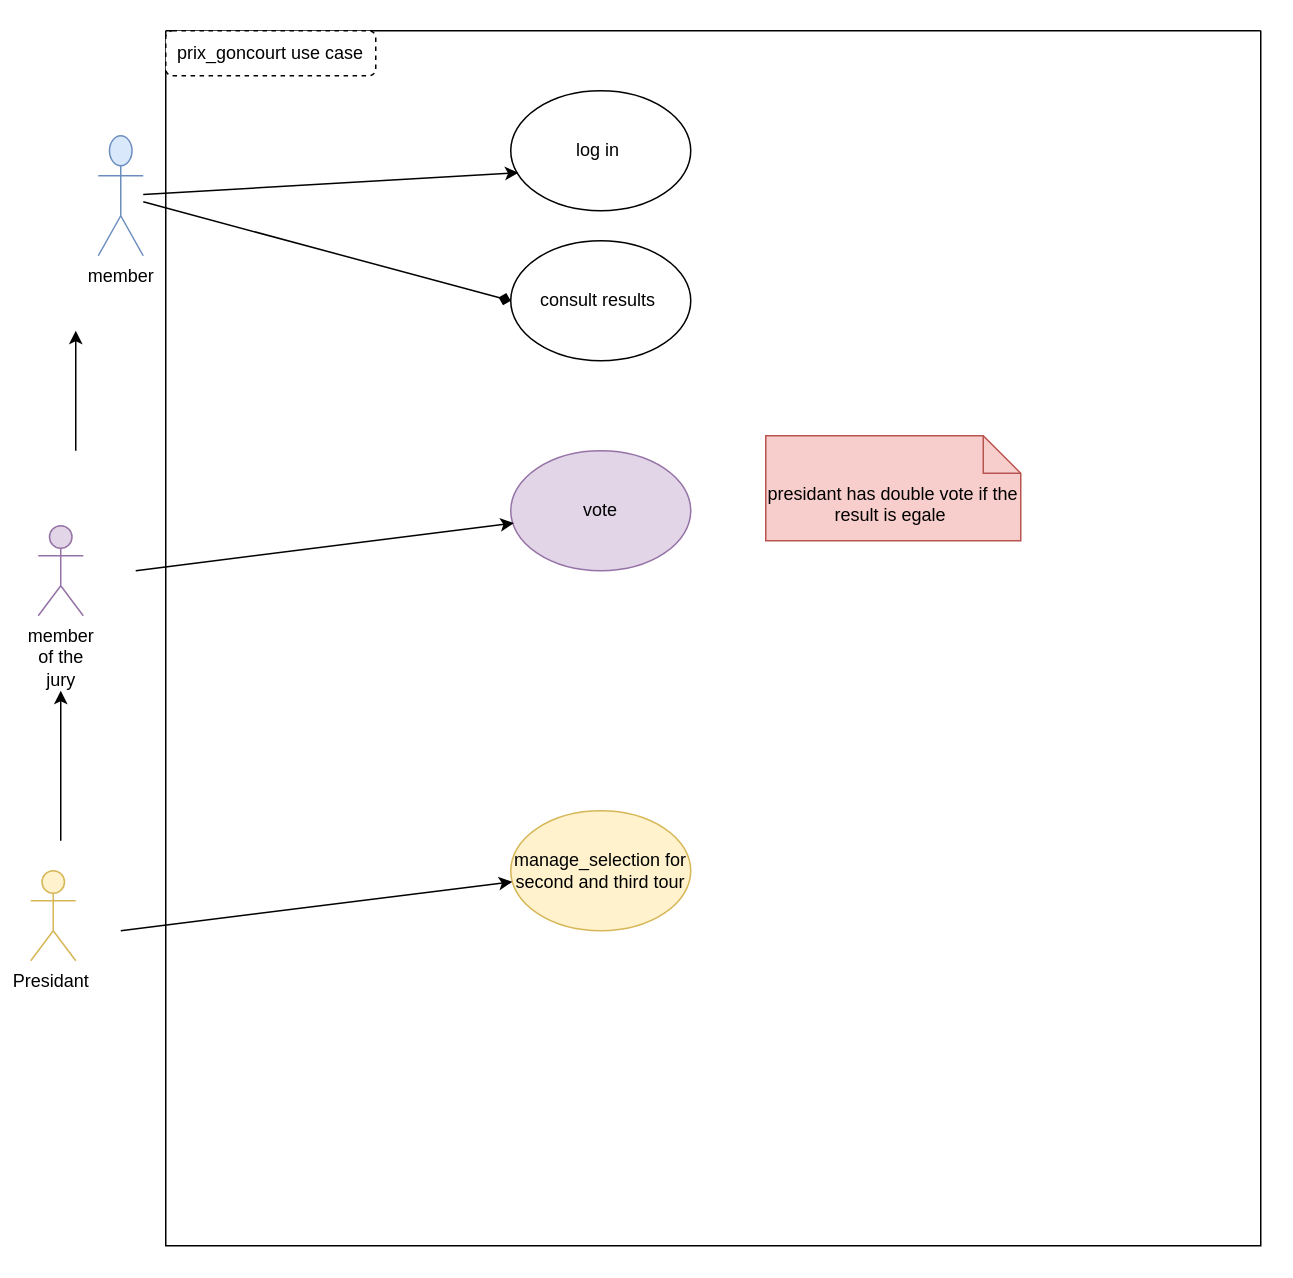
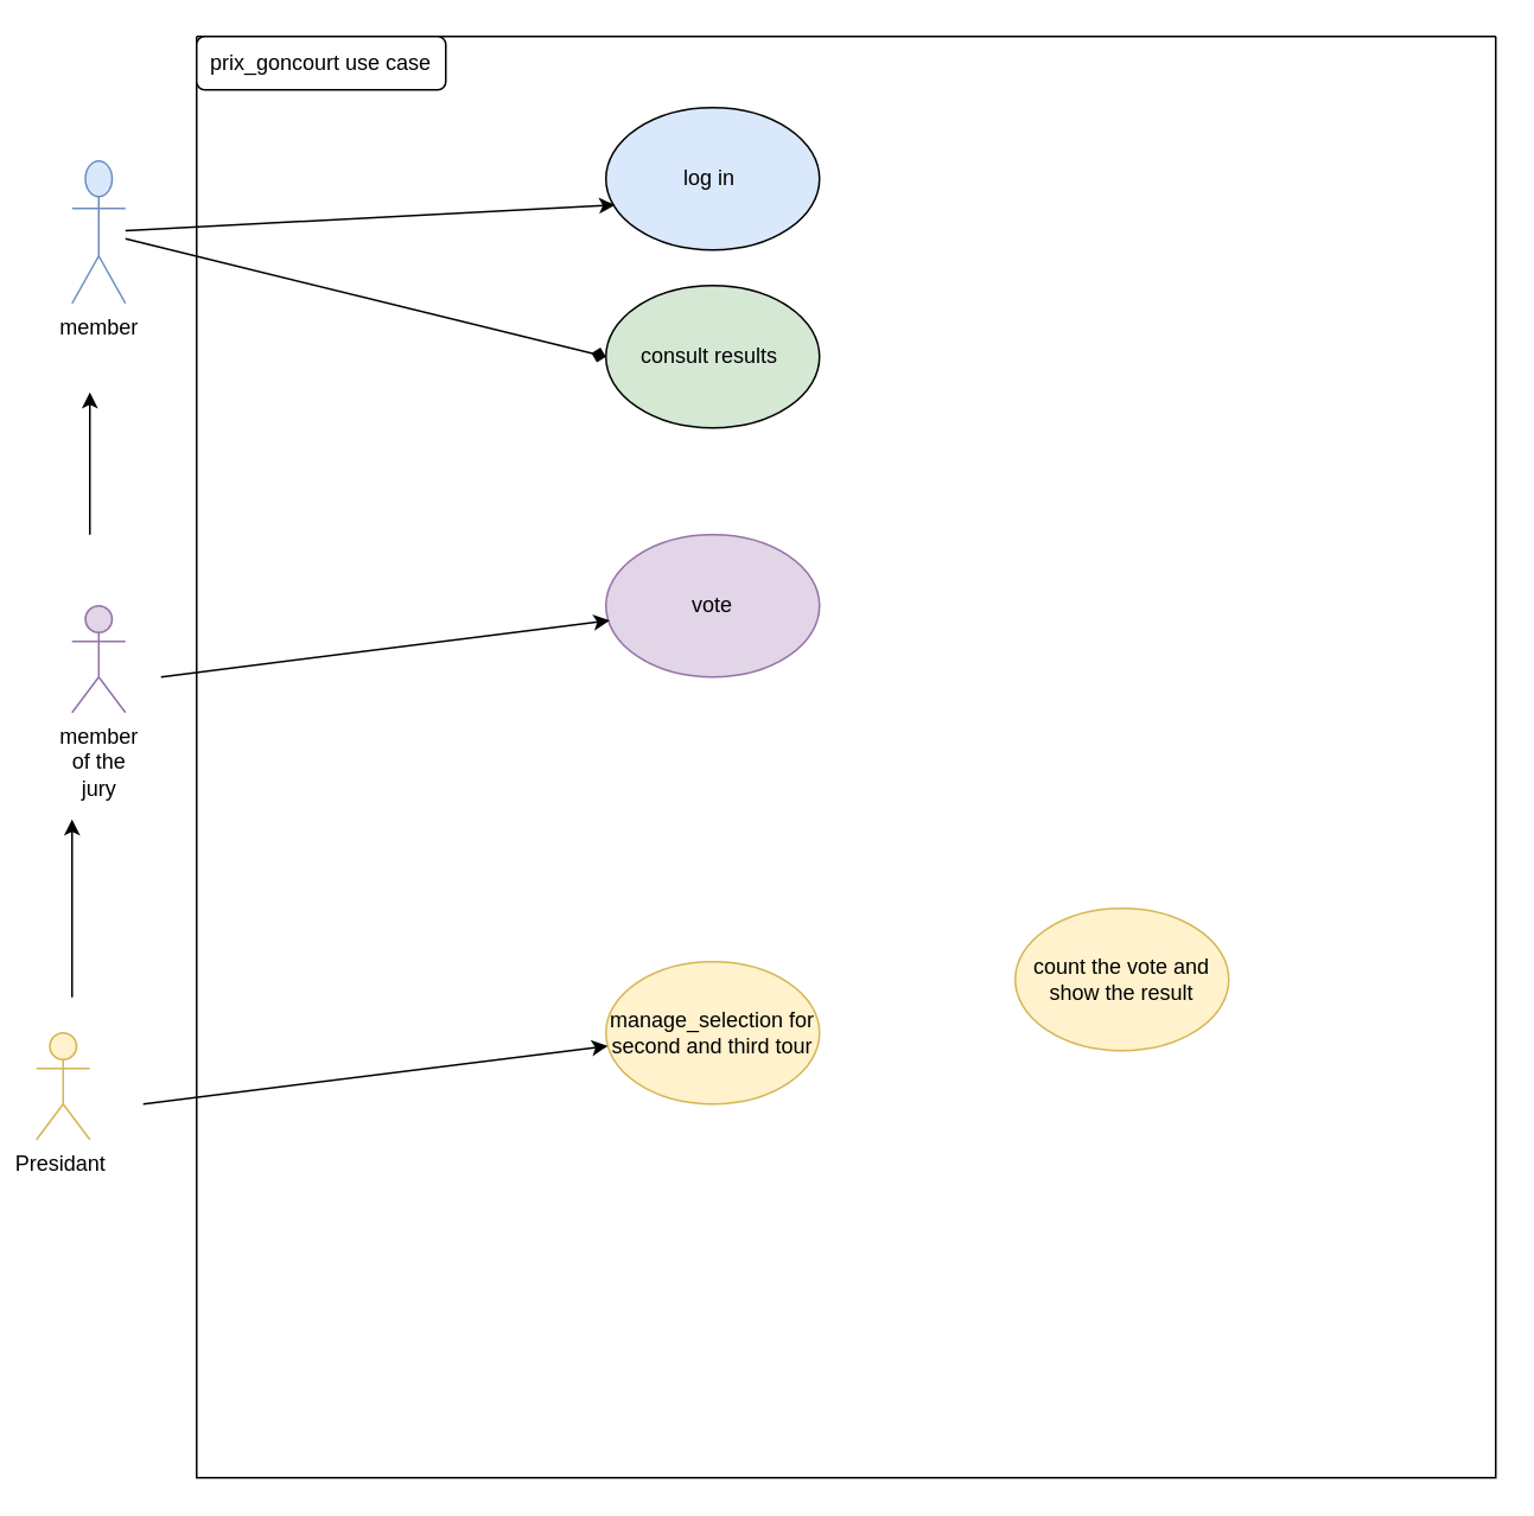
  <mxCell id="0" />
  <mxCell id="1" parent="0" />
  <mxCell id="2" value="" style="swimlane;startSize=0;" parent="1" vertex="1"><mxGeometry x="110" y="20" width="730" height="810" as="geometry" /></mxCell>
- <mxCell id="3" value="prix_goncourt use case" style="rounded=1;whiteSpace=wrap;html=1;dashed=1;" parent="2" vertex="1"><mxGeometry width="140" height="30" as="geometry" /></mxCell>
- <mxCell id="4" value="log in&amp;nbsp;" style="ellipse;whiteSpace=wrap;html=1;" parent="2" vertex="1"><mxGeometry x="230" y="40" width="120" height="80" as="geometry" /></mxCell>
- <mxCell id="5" value="consult results&amp;nbsp;" style="ellipse;whiteSpace=wrap;html=1;" parent="2" vertex="1"><mxGeometry x="230" y="140" width="120" height="80" as="geometry" /></mxCell>
+ <mxCell id="3" value="prix_goncourt use case" style="rounded=1;whiteSpace=wrap;html=1;" parent="2" vertex="1"><mxGeometry width="140" height="30" as="geometry" /></mxCell>
+ <mxCell id="4" value="log in&amp;nbsp;" style="ellipse;whiteSpace=wrap;html=1;fillColor=#dae8fc;" parent="2" vertex="1"><mxGeometry x="230" y="40" width="120" height="80" as="geometry" /></mxCell>
+ <mxCell id="5" value="consult results&amp;nbsp;" style="ellipse;whiteSpace=wrap;html=1;fillColor=#d5e8d4;" parent="2" vertex="1"><mxGeometry x="230" y="140" width="120" height="80" as="geometry" /></mxCell>
  <mxCell id="6" value="vote" style="ellipse;whiteSpace=wrap;html=1;fillColor=#e1d5e7;strokeColor=#9673a6;" parent="2" vertex="1"><mxGeometry x="230" y="280" width="120" height="80" as="geometry" /></mxCell>
  <mxCell id="7" value="manage_selection for second and third tour" style="ellipse;whiteSpace=wrap;html=1;fillColor=#fff2cc;strokeColor=#d6b656;" parent="2" vertex="1"><mxGeometry x="230" y="520" width="120" height="80" as="geometry" /></mxCell>
- <mxCell id="8" value="presidant has double vote if the result is egale&amp;nbsp;" style="shape=note2;boundedLbl=1;whiteSpace=wrap;html=1;size=25;verticalAlign=top;align=center;fillColor=#f8cecc;strokeColor=#b85450;" parent="2" vertex="1"><mxGeometry x="400" y="270" width="170" height="70" as="geometry" /></mxCell>
- <mxCell id="10" value="member" style="shape=umlActor;verticalLabelPosition=bottom;verticalAlign=top;html=1;outlineConnect=0;fillColor=#dae8fc;strokeColor=#6c8ebf;" parent="1" vertex="1"><mxGeometry x="65" y="90" width="30" height="80" as="geometry" /></mxCell>
- <mxCell id="11" value="&lt;span id=&quot;docs-internal-guid-775d6264-7fff-61c0-2e38-722430d2b88f&quot;&gt;&lt;span style=&quot;font-family: Arial, sans-serif; background-color: transparent; font-variant-numeric: normal; font-variant-east-asian: normal; font-variant-alternates: normal; font-variant-position: normal; vertical-align: baseline; white-space: pre-wrap;&quot;&gt;&lt;font style=&quot;font-size: 12px;&quot;&gt;member of the jury&lt;/font&gt;&lt;/span&gt;&lt;/span&gt;" style="shape=umlActor;verticalLabelPosition=bottom;verticalAlign=top;html=1;outlineConnect=0;fillColor=#e1d5e7;strokeColor=#9673a6;" parent="1" vertex="1"><mxGeometry x="25" y="350" width="30" height="60" as="geometry" /></mxCell>
+ <mxCell id="9" value="count the vote and show the result" style="ellipse;whiteSpace=wrap;html=1;fillColor=#fff2cc;strokeColor=#d6b656;" parent="2" vertex="1"><mxGeometry x="460" y="490" width="120" height="80" as="geometry" /></mxCell>
+ <mxCell id="10" value="member" style="shape=umlActor;verticalLabelPosition=bottom;verticalAlign=top;html=1;outlineConnect=0;fillColor=#dae8fc;strokeColor=#6c8ebf;" parent="1" vertex="1"><mxGeometry x="40" y="90" width="30" height="80" as="geometry" /></mxCell>
+ <mxCell id="11" value="&lt;span id=&quot;docs-internal-guid-775d6264-7fff-61c0-2e38-722430d2b88f&quot;&gt;&lt;span style=&quot;font-family: Arial, sans-serif; background-color: transparent; font-variant-numeric: normal; font-variant-east-asian: normal; font-variant-alternates: normal; font-variant-position: normal; vertical-align: baseline; white-space: pre-wrap;&quot;&gt;&lt;font style=&quot;font-size: 12px;&quot;&gt;member of the jury&lt;/font&gt;&lt;/span&gt;&lt;/span&gt;" style="shape=umlActor;verticalLabelPosition=bottom;verticalAlign=top;html=1;outlineConnect=0;fillColor=#e1d5e7;strokeColor=#9673a6;" parent="1" vertex="1"><mxGeometry x="40" y="340" width="30" height="60" as="geometry" /></mxCell>
  <mxCell id="12" value="Presidant&amp;nbsp;" style="shape=umlActor;verticalLabelPosition=bottom;verticalAlign=top;html=1;outlineConnect=0;fillColor=#fff2cc;strokeColor=#d6b656;" parent="1" vertex="1"><mxGeometry x="20" y="580" width="30" height="60" as="geometry" /></mxCell>
  <mxCell id="13" value="" style="endArrow=classic;html=1;rounded=0;" parent="1" edge="1"><mxGeometry width="50" height="50" relative="1" as="geometry"><mxPoint x="40" y="560" as="sourcePoint" /><mxPoint x="40" y="460" as="targetPoint" /></mxGeometry></mxCell>
  <mxCell id="14" value="" style="endArrow=classic;html=1;rounded=0;" parent="1" edge="1"><mxGeometry width="50" height="50" relative="1" as="geometry"><mxPoint x="50" y="300" as="sourcePoint" /><mxPoint x="50" y="220" as="targetPoint" /></mxGeometry></mxCell>
  <mxCell id="15" value="" style="endArrow=classic;html=1;rounded=0;entryX=0.043;entryY=0.683;entryDx=0;entryDy=0;entryPerimeter=0;" parent="1" source="10" target="4" edge="1"><mxGeometry width="50" height="50" relative="1" as="geometry"><mxPoint x="380" y="300" as="sourcePoint" /><mxPoint x="430" y="250" as="targetPoint" /></mxGeometry></mxCell>
  <mxCell id="16" value="" style="endArrow=diamond;html=1;rounded=0;entryX=0;entryY=0.5;entryDx=0;entryDy=0;" parent="1" source="10" target="5" edge="1"><mxGeometry width="50" height="50" relative="1" as="geometry"><mxPoint x="90" y="170" as="sourcePoint" /><mxPoint x="430" y="250" as="targetPoint" /></mxGeometry></mxCell>
  <mxCell id="17" value="" style="endArrow=classic;html=1;rounded=0;entryX=0.017;entryY=0.603;entryDx=0;entryDy=0;entryPerimeter=0;" parent="1" target="6" edge="1"><mxGeometry width="50" height="50" relative="1" as="geometry"><mxPoint x="90" y="380" as="sourcePoint" /><mxPoint x="430" y="450" as="targetPoint" /></mxGeometry></mxCell>
  <mxCell id="18" value="" style="endArrow=classic;html=1;rounded=0;" parent="1" target="7" edge="1"><mxGeometry width="50" height="50" relative="1" as="geometry"><mxPoint x="80" y="620" as="sourcePoint" /><mxPoint x="430" y="650" as="targetPoint" /></mxGeometry></mxCell>
